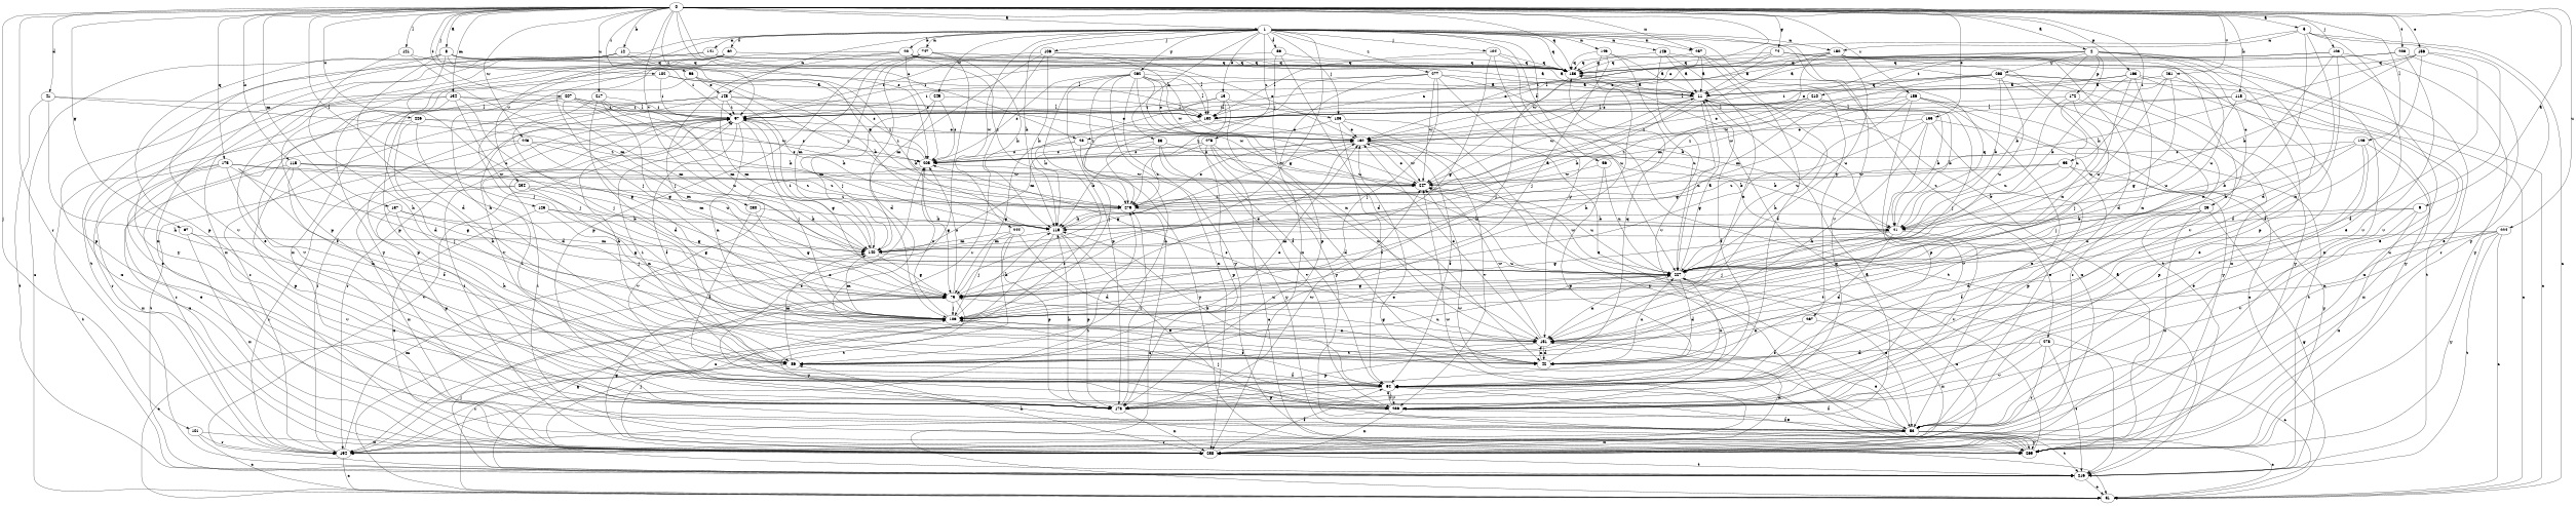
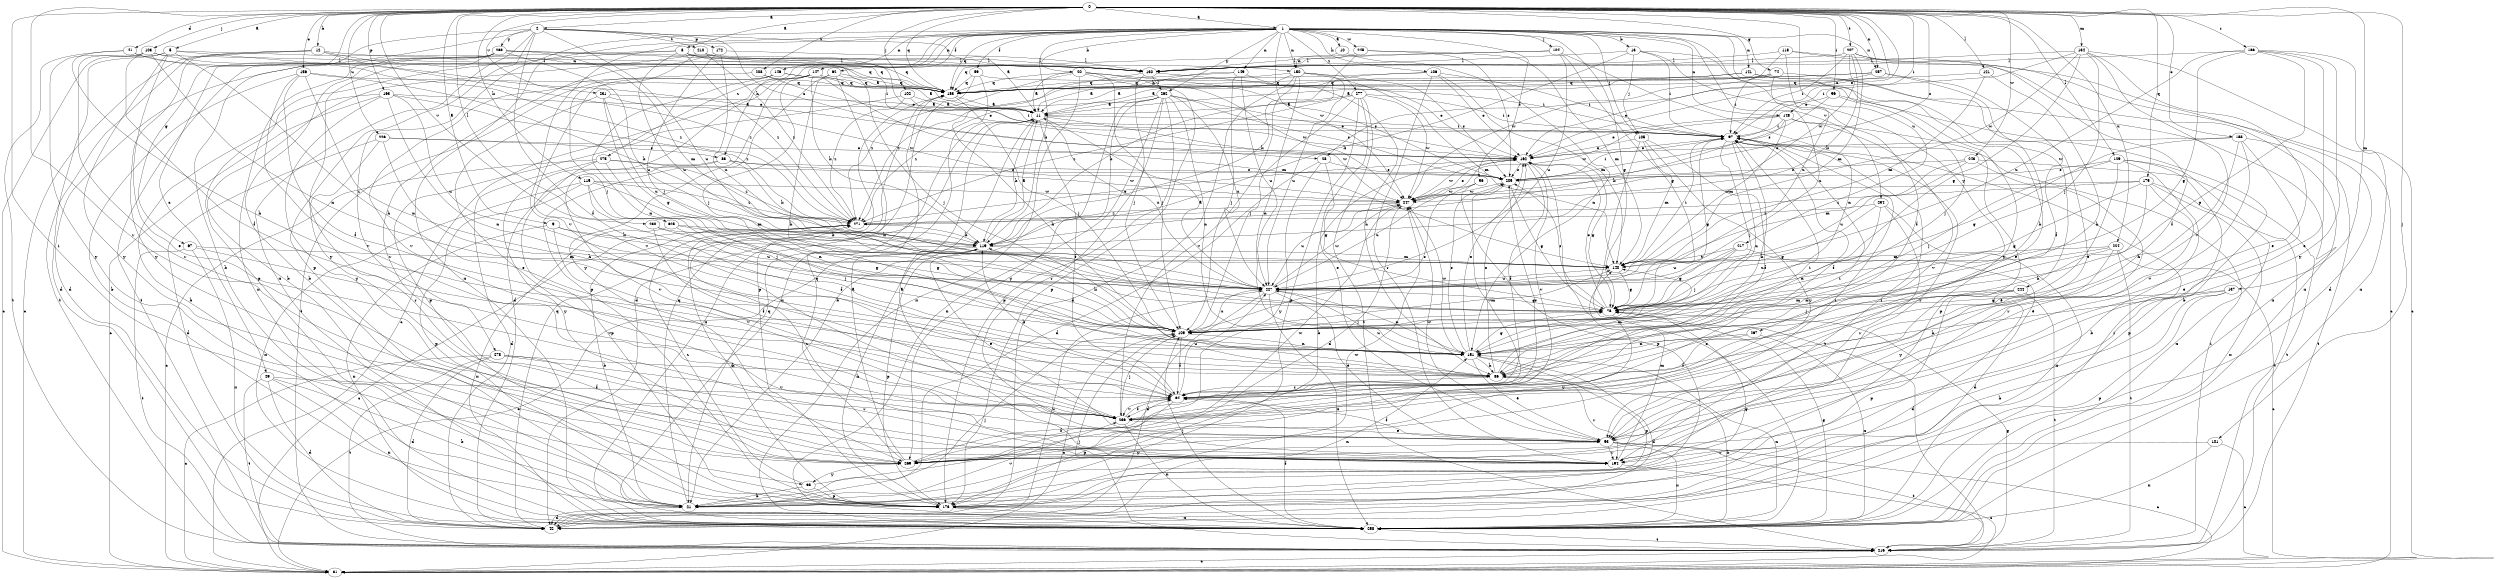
  strict digraph {
    0
    1
    2
    5
    8
    9
    12
    28
    41
    67
    74
    95
    96
    97
    101
    102
    103
    115
    118
    121
-   125
+   125 [label=625]
    129
    134
    137
    155
    156
    162
    163
    175
    183
    186
    194
    205
    207
    208
    217
    224
    226
    230
    231
    243
    257
+   10
    13
    20
    56
    59
    62
    75
    83
    104
    106
    n53 [label=105]
    119
    141
    146
-   147 [label=747]
+   147
    148
    149
    150
    234
    236
    244
    245
    247
    258
    262
    267
    275
    277
    278
    11
    21
    29
    64
    172
    173
    210
    227
    268
    31
    42
    53
    86
    269
    130
-   279
+   279 [label=271]
    216
    140
    109
    151
    0 -> 1 [label=a]
    0 -> 2 [label=a]
    0 -> 5 [label=a]
    0 -> 8 [label=a]
    0 -> 9 [label=a]
    0 -> 12 [label=b]
    0 -> 28 [label=c]
    0 -> 41 [label=d]
    0 -> 67 [label=g]
    0 -> 74 [label=g]
    0 -> 95 [label=i]
    0 -> 96 [label=i]
    0 -> 97 [label=i]
    0 -> 101 [label=j]
    0 -> 102 [label=j]
    0 -> 103 [label=j]
    0 -> 115 [label=k]
-   0 -> 118 [label=k]
    0 -> 121 [label=l]
    0 -> 125 [label=l]
    0 -> 129 [label=l]
    0 -> 134 [label=m]
    0 -> 137 [label=m]
    0 -> 155 [label=o]
    0 -> 156 [label=o]
    0 -> 162 [label=o]
    0 -> 163 [label=p]
    0 -> 175 [label=q]
    0 -> 183 [label=q]
    0 -> 186 [label=r]
    0 -> 194 [label=r]
    0 -> 205 [label=s]
    0 -> 207 [label=t]
    0 -> 208 [label=t]
    0 -> 217 [label=u]
    0 -> 224 [label=u]
    0 -> 226 [label=u]
    0 -> 230 [label=v]
    0 -> 231 [label=v]
    0 -> 243 [label=w]
    0 -> 257 [label=x]
    1 -> 183 [label=q]
    1 -> 257 [label=x]
+   1 -> 10 [label=a]
    1 -> 13 [label=b]
    1 -> 20 [label=b]
    1 -> 56 [label=f]
    1 -> 59 [label=f]
    1 -> 62 [label=f]
    1 -> 75 [label=g]
    1 -> 83 [label=h]
    1 -> 104 [label=j]
-   1 -> 106 [label=j]
+   1 -> 106 [label=k]
    1 -> n53 [label=j]
    1 -> 119 [label=k]
    1 -> 141 [label=n]
    1 -> 146 [label=n]
    1 -> 147 [label=n]
    1 -> 148 [label=n]
    1 -> 149 [label=n]
    1 -> 150 [label=n]
    1 -> 234 [label=v]
    1 -> 236 [label=v]
    1 -> 244 [label=w]
    1 -> 245 [label=w]
    1 -> 247 [label=w]
    1 -> 258 [label=x]
    1 -> 262 [label=y]
    1 -> 267 [label=y]
    1 -> 275 [label=z]
    1 -> 277 [label=z]
    1 -> 278 [label=z]
    2 -> 28 [label=c]
    2 -> 258 [label=x]
    2 -> 11 [label=a]
    2 -> 21 [label=b]
    2 -> 29 [label=c]
    2 -> 64 [label=f]
    2 -> 172 [label=p]
    2 -> 173 [label=p]
    2 -> 210 [label=t]
    2 -> 227 [label=u]
    2 -> 268 [label=y]
    5 -> 162 [label=o]
    5 -> 150 [label=n]
    5 -> 31 [label=c]
    5 -> 42 [label=d]
    5 -> 53 [label=e]
    5 -> 86 [label=h]
    5 -> 269 [label=y]
    8 -> 97 [label=i]
    8 -> 183 [label=q]
-   8 -> 236 [label=v]
    8 -> 173 [label=p]
    8 -> 227 [label=u]
    8 -> 42 [label=d]
    8 -> 130 [label=l]
    8 -> 279 [label=z]
    9 -> 119 [label=k]
    9 -> 236 [label=v]
    9 -> 258 [label=x]
    9 -> 227 [label=u]
    12 -> 183 [label=q]
    12 -> 31 [label=c]
    12 -> 269 [label=y]
    12 -> 130 [label=l]
    12 -> 279 [label=z]
    12 -> 216 [label=t]
    28 -> 205 [label=s]
    28 -> 75 [label=g]
-   28 -> 21 [label=b]
+   28 -> 21 [label=d]
    28 -> 269 [label=y]
    41 -> 86 [label=h]
    41 -> 130 [label=l]
    41 -> 279 [label=z]
    41 -> 216 [label=t]
    67 -> 236 [label=v]
    67 -> 258 [label=x]
+   67 -> 216 [label=t]
    67 -> 140 [label=m]
    74 -> 97 [label=i]
    74 -> 183 [label=q]
    74 -> 11 [label=a]
    74 -> 227 [label=u]
    74 -> 53 [label=e]
-   95 -> 247 [label=w]
+   95 -> 247 [label=d]
    95 -> 21 [label=b]
    95 -> 173 [label=p]
-   95 -> 269 [label=y]
+   269 -> 95 [label=y]
    95 -> 279 [label=z]
    96 -> 205 [label=s]
    96 -> 148 [label=o]
    96 -> 21 [label=b]
    96 -> 109 [label=j]
    97 -> 162 [label=o]
    97 -> 194 [label=r]
    97 -> 75 [label=g]
    97 -> 64 [label=f]
    97 -> 86 [label=h]
    97 -> 109 [label=j]
    97 -> 151 [label=n]
    101 -> 194 [label=r]
    101 -> 258 [label=x]
    101 -> 31 [label=c]
    102 -> 97 [label=i]
    102 -> 11 [label=a]
    102 -> 173 [label=p]
    102 -> 279 [label=z]
    103 -> 183 [label=q]
    103 -> 194 [label=r]
    103 -> 64 [label=f]
    103 -> 269 [label=y]
    103 -> 130 [label=l]
    103 -> 151 [label=n]
    115 -> 247 [label=w]
    115 -> 258 [label=x]
    115 -> 64 [label=f]
    115 -> 173 [label=p]
    115 -> 279 [label=z]
    115 -> 140 [label=m]
    115 -> 109 [label=j]
    118 -> 247 [label=w]
    118 -> 258 [label=x]
    118 -> 227 [label=u]
    118 -> 31 [label=c]
    118 -> 130 [label=l]
    121 -> 183 [label=q]
    121 -> 86 [label=h]
    121 -> 140 [label=m]
    125 -> 75 [label=g]
    125 -> 119 [label=k]
    125 -> 258 [label=x]
    125 -> 109 [label=j]
    129 -> 205 [label=s]
    129 -> 258 [label=x]
    129 -> 21 [label=b]
    129 -> 173 [label=p]
    129 -> 53 [label=e]
    129 -> 109 [label=j]
    134 -> 97 [label=i]
    134 -> 75 [label=g]
    134 -> 236 [label=v]
+   134 -> 247 [label=w]
    134 -> 258 [label=x]
    134 -> 53 [label=e]
    134 -> 130 [label=l]
    134 -> 109 [label=j]
    137 -> 75 [label=g]
    137 -> 21 [label=b]
    137 -> 173 [label=p]
    137 -> 86 [label=h]
    155 -> 162 [label=o]
    155 -> 75 [label=g]
    155 -> 236 [label=v]
    155 -> 53 [label=e]
    155 -> 86 [label=h]
    155 -> 216 [label=t]
    156 -> 183 [label=q]
    156 -> 119 [label=k]
    156 -> 236 [label=v]
    156 -> 21 [label=b]
    156 -> 64 [label=f]
    156 -> 151 [label=n]
    162 -> 205 [label=s]
    162 -> 75 [label=g]
    162 -> 236 [label=v]
    162 -> 247 [label=w]
    162 -> 21 [label=b]
    162 -> 64 [label=f]
    163 -> 11 [label=a]
    163 -> 21 [label=b]
    163 -> 227 [label=u]
    163 -> 31 [label=c]
    163 -> 269 [label=y]
    163 -> 279 [label=z]
    163 -> 151 [label=n]
    175 -> 75 [label=g]
    175 -> 247 [label=w]
    175 -> 258 [label=x]
    175 -> 53 [label=e]
    175 -> 86 [label=h]
    175 -> 279 [label=z]
    175 -> 216 [label=t]
    183 -> 11 [label=a]
    183 -> 109 [label=j]
    186 -> 75 [label=g]
-   186 -> 173 [label=p]
+   186 -> 151 [label=p]
    186 -> 227 [label=u]
    186 -> 31 [label=c]
    186 -> 53 [label=e]
    186 -> 269 [label=y]
    186 -> 130 [label=l]
    194 -> 97 [label=i]
    194 -> 11 [label=a]
    194 -> 31 [label=c]
    194 -> 279 [label=z]
    194 -> 140 [label=m]
    205 -> 97 [label=i]
    205 -> 75 [label=g]
    205 -> 236 [label=v]
    205 -> 247 [label=w]
    207 -> 97 [label=i]
    207 -> 119 [label=k]
    207 -> 247 [label=w]
    207 -> 64 [label=f]
    207 -> 42 [label=d]
    207 -> 130 [label=l]
    207 -> 140 [label=m]
    208 -> 162 [label=o]
    208 -> 183 [label=q]
    208 -> 236 [label=v]
-   208 -> 53 [label=e]
-   217 -> 97 [label=i]
    217 -> 75 [label=g]
    217 -> 227 [label=u]
    217 -> 42 [label=d]
-   217 -> 140 [label=m]
+   217 -> 140 [label=t]
    217 -> 109 [label=j]
    224 -> 227 [label=u]
    224 -> 31 [label=c]
    224 -> 269 [label=y]
    224 -> 216 [label=t]
    224 -> 140 [label=m]
    224 -> 151 [label=n]
    226 -> 162 [label=o]
    226 -> 194 [label=r]
-   226 -> 205 [label=s]
+   226 -> 83 [label=s]
    226 -> 42 [label=d]
    226 -> 86 [label=h]
    230 -> 75 [label=g]
    230 -> 119 [label=k]
    230 -> 64 [label=f]
    231 -> 75 [label=g]
    231 -> 247 [label=w]
    231 -> 11 [label=a]
    231 -> 227 [label=u]
    231 -> 53 [label=e]
    243 -> 194 [label=r]
    243 -> 205 [label=s]
    243 -> 227 [label=u]
    243 -> 216 [label=t]
    243 -> 140 [label=m]
    257 -> 162 [label=o]
    257 -> 183 [label=q]
    257 -> 11 [label=a]
    257 -> 64 [label=f]
    257 -> 86 [label=h]
+   10 -> 150 [label=n]
+   10 -> 151 [label=n]
    13 -> 97 [label=i]
    13 -> n53 [label=j]
    13 -> 119 [label=k]
    13 -> 64 [label=f]
    13 -> 269 [label=y]
    13 -> 130 [label=l]
    20 -> 183 [label=q]
    20 -> 205 [label=s]
    20 -> 247 [label=w]
    20 -> 258 [label=x]
    20 -> 11 [label=a]
    20 -> 173 [label=p]
    20 -> 279 [label=z]
    20 -> 109 [label=j]
    56 -> 247 [label=w]
    56 -> 173 [label=p]
    56 -> 227 [label=u]
    59 -> 97 [label=i]
    59 -> 183 [label=q]
    59 -> 258 [label=x]
    59 -> 42 [label=d]
    62 -> 183 [label=q]
    62 -> 173 [label=p]
    62 -> 86 [label=h]
    62 -> 269 [label=y]
    62 -> 109 [label=j]
    75 -> 162 [label=o]
    75 -> 205 [label=s]
    75 -> 269 [label=y]
    75 -> 109 [label=j]
    83 -> 205 [label=s]
    83 -> 119 [label=k]
    83 -> 236 [label=v]
    83 -> 247 [label=w]
    83 -> 269 [label=y]
    104 -> 183 [label=q]
    104 -> 75 [label=g]
    104 -> 227 [label=u]
    104 -> 130 [label=l]
-   104 -> 151 [label=y]
+   104 -> 151 [label=n]
    106 -> 97 [label=i]
    106 -> 162 [label=o]
-   106 -> 183 [label=q]
+   106 -> 183 [label=h]
    106 -> 194 [label=r]
    106 -> 119 [label=k]
    106 -> 140 [label=m]
    n53 -> 162 [label=o]
    n53 -> 64 [label=f]
    n53 -> 269 [label=y]
    n53 -> 216 [label=t]
    n53 -> 140 [label=m]
    119 -> 11 [label=a]
    119 -> 173 [label=p]
    119 -> 31 [label=c]
    119 -> 53 [label=e]
    119 -> 140 [label=m]
    141 -> 183 [label=q]
    141 -> 258 [label=x]
    141 -> 11 [label=a]
    141 -> 53 [label=e]
    146 -> 183 [label=q]
    146 -> 236 [label=v]
    146 -> 11 [label=a]
    146 -> 216 [label=t]
    146 -> 151 [label=n]
    147 -> 183 [label=q]
    147 -> 119 [label=k]
    147 -> 173 [label=p]
    147 -> 31 [label=c]
    147 -> 42 [label=d]
    147 -> 140 [label=m]
    147 -> 109 [label=j]
    148 -> 97 [label=i]
    148 -> 162 [label=o]
-   148 -> 194 [label=r]
    148 -> 119 [label=k]
    148 -> 236 [label=v]
    148 -> 247 [label=w]
    148 -> 173 [label=p]
    148 -> 140 [label=m]
    149 -> 183 [label=q]
    149 -> 11 [label=a]
    149 -> 227 [label=u]
    149 -> 86 [label=h]
    149 -> 109 [label=j]
    150 -> 183 [label=q]
    150 -> 205 [label=s]
    150 -> 236 [label=v]
    150 -> 227 [label=u]
    150 -> 42 [label=d]
    150 -> 279 [label=z]
    150 -> 140 [label=m]
    150 -> 151 [label=n]
    234 -> 194 [label=r]
    234 -> 75 [label=g]
    234 -> 258 [label=x]
    234 -> 279 [label=z]
    234 -> 151 [label=n]
    236 -> 97 [label=i]
    236 -> 205 [label=s]
    236 -> 258 [label=x]
    236 -> 64 [label=f]
    236 -> 53 [label=e]
    236 -> 109 [label=j]
    244 -> 173 [label=p]
    244 -> 42 [label=d]
    244 -> 216 [label=t]
-   244 -> 140 [label=m]
+   244 -> 75 [label=m]
    244 -> 109 [label=j]
    245 -> 205 [label=s]
    245 -> 119 [label=k]
    245 -> 130 [label=l]
    245 -> 140 [label=m]
    247 -> 162 [label=o]
    247 -> 227 [label=u]
    247 -> 279 [label=z]
    258 -> 97 [label=i]
    258 -> 162 [label=o]
    258 -> 75 [label=g]
    258 -> 64 [label=f]
    258 -> 86 [label=h]
    258 -> 216 [label=t]
    258 -> 109 [label=j]
    258 -> 151 [label=n]
    262 -> 162 [label=o]
    262 -> 194 [label=r]
    262 -> 205 [label=s]
    262 -> 258 [label=x]
    262 -> 11 [label=a]
    262 -> 21 [label=b]
    262 -> 173 [label=p]
    262 -> 227 [label=u]
    262 -> 269 [label=y]
-   262 -> 130 [label=l]
+   130 -> 262 [label=l]
    262 -> 279 [label=z]
    262 -> 151 [label=n]
    267 -> 258 [label=x]
    267 -> 64 [label=f]
    267 -> 151 [label=n]
    275 -> 205 [label=s]
    275 -> 173 [label=p]
    275 -> 31 [label=c]
    275 -> 42 [label=d]
    275 -> 279 [label=z]
    275 -> 151 [label=n]
    277 -> 97 [label=i]
    277 -> 247 [label=w]
    277 -> 11 [label=a]
    277 -> 173 [label=p]
    277 -> 53 [label=e]
    277 -> 279 [label=z]
    277 -> 216 [label=t]
    277 -> 109 [label=j]
    278 -> 194 [label=r]
    278 -> 236 [label=v]
    278 -> 31 [label=c]
    278 -> 42 [label=d]
+   278 -> 86 [label=h]
    278 -> 216 [label=t]
    11 -> 97 [label=i]
    11 -> 119 [label=k]
    11 -> 247 [label=w]
    11 -> 258 [label=x]
-   11 -> 21 [label=b]
+   11 -> 21 [label=q]
    11 -> 64 [label=f]
    11 -> 227 [label=u]
    21 -> 183 [label=q]
    21 -> 75 [label=g]
    21 -> 236 [label=v]
    21 -> 42 [label=d]
    21 -> 109 [label=j]
    29 -> 258 [label=x]
    29 -> 21 [label=b]
    29 -> 64 [label=f]
    29 -> 42 [label=d]
-   29 -> 216 [label=g]
+   29 -> 216 [label=t]
    64 -> 97 [label=i]
    64 -> 119 [label=k]
    64 -> 236 [label=v]
    64 -> 173 [label=p]
    64 -> 227 [label=u]
    172 -> 194 [label=r]
    172 -> 227 [label=u]
    172 -> 130 [label=l]
    172 -> 109 [label=j]
    173 -> 119 [label=k]
    173 -> 247 [label=w]
    173 -> 258 [label=x]
    173 -> 279 [label=z]
    210 -> 162 [label=o]
    210 -> 21 [label=b]
    210 -> 130 [label=l]
    210 -> 279 [label=z]
    210 -> 109 [label=j]
    227 -> 75 [label=g]
    227 -> 247 [label=w]
    227 -> 258 [label=x]
    227 -> 11 [label=a]
    227 -> 42 [label=d]
    227 -> 53 [label=e]
    227 -> 151 [label=n]
-   268 -> 97 [label=i]
    268 -> 258 [label=x]
-   268 -> 11 [label=q]
+   268 -> 11 [label=a]
    268 -> 21 [label=b]
    268 -> 227 [label=u]
    268 -> 269 [label=y]
    268 -> 130 [label=l]
    268 -> 216 [label=t]
    268 -> 140 [label=m]
    42 -> 183 [label=q]
    42 -> 227 [label=u]
    42 -> 151 [label=n]
    53 -> 194 [label=r]
    53 -> 247 [label=w]
    53 -> 258 [label=x]
    53 -> 64 [label=f]
    53 -> 31 [label=c]
    53 -> 269 [label=y]
    53 -> 216 [label=t]
    86 -> 162 [label=o]
    86 -> 194 [label=r]
-   86 -> 64 [label=f]
+   86 -> 64 [label=r]
    86 -> 227 [label=u]
    86 -> 140 [label=m]
    269 -> 97 [label=i]
    269 -> 183 [label=q]
    269 -> 247 [label=w]
    269 -> 11 [label=a]
    269 -> 64 [label=f]
    130 -> 162 [label=o]
    130 -> 86 [label=h]
    130 -> 109 [label=j]
    279 -> 162 [label=o]
    279 -> 119 [label=k]
    279 -> 21 [label=b]
    279 -> 31 [label=c]
-   216 -> 97 [label=v]
+   216 -> 97 [label=i]
    216 -> 75 [label=g]
    216 -> 31 [label=c]
    216 -> 109 [label=j]
    140 -> 97 [label=i]
    140 -> 75 [label=g]
    140 -> 227 [label=u]
    109 -> 205 [label=s]
    109 -> 119 [label=k]
    109 -> 64 [label=f]
    109 -> 227 [label=u]
    109 -> 31 [label=c]
    109 -> 140 [label=m]
    109 -> 151 [label=n]
    151 -> 162 [label=o]
    151 -> 205 [label=s]
    151 -> 75 [label=g]
    151 -> 247 [label=w]
    151 -> 173 [label=p]
    151 -> 42 [label=d]
    151 -> 53 [label=e]
-   151 -> 86 [label=t]
+   151 -> 86 [label=h]
  }
